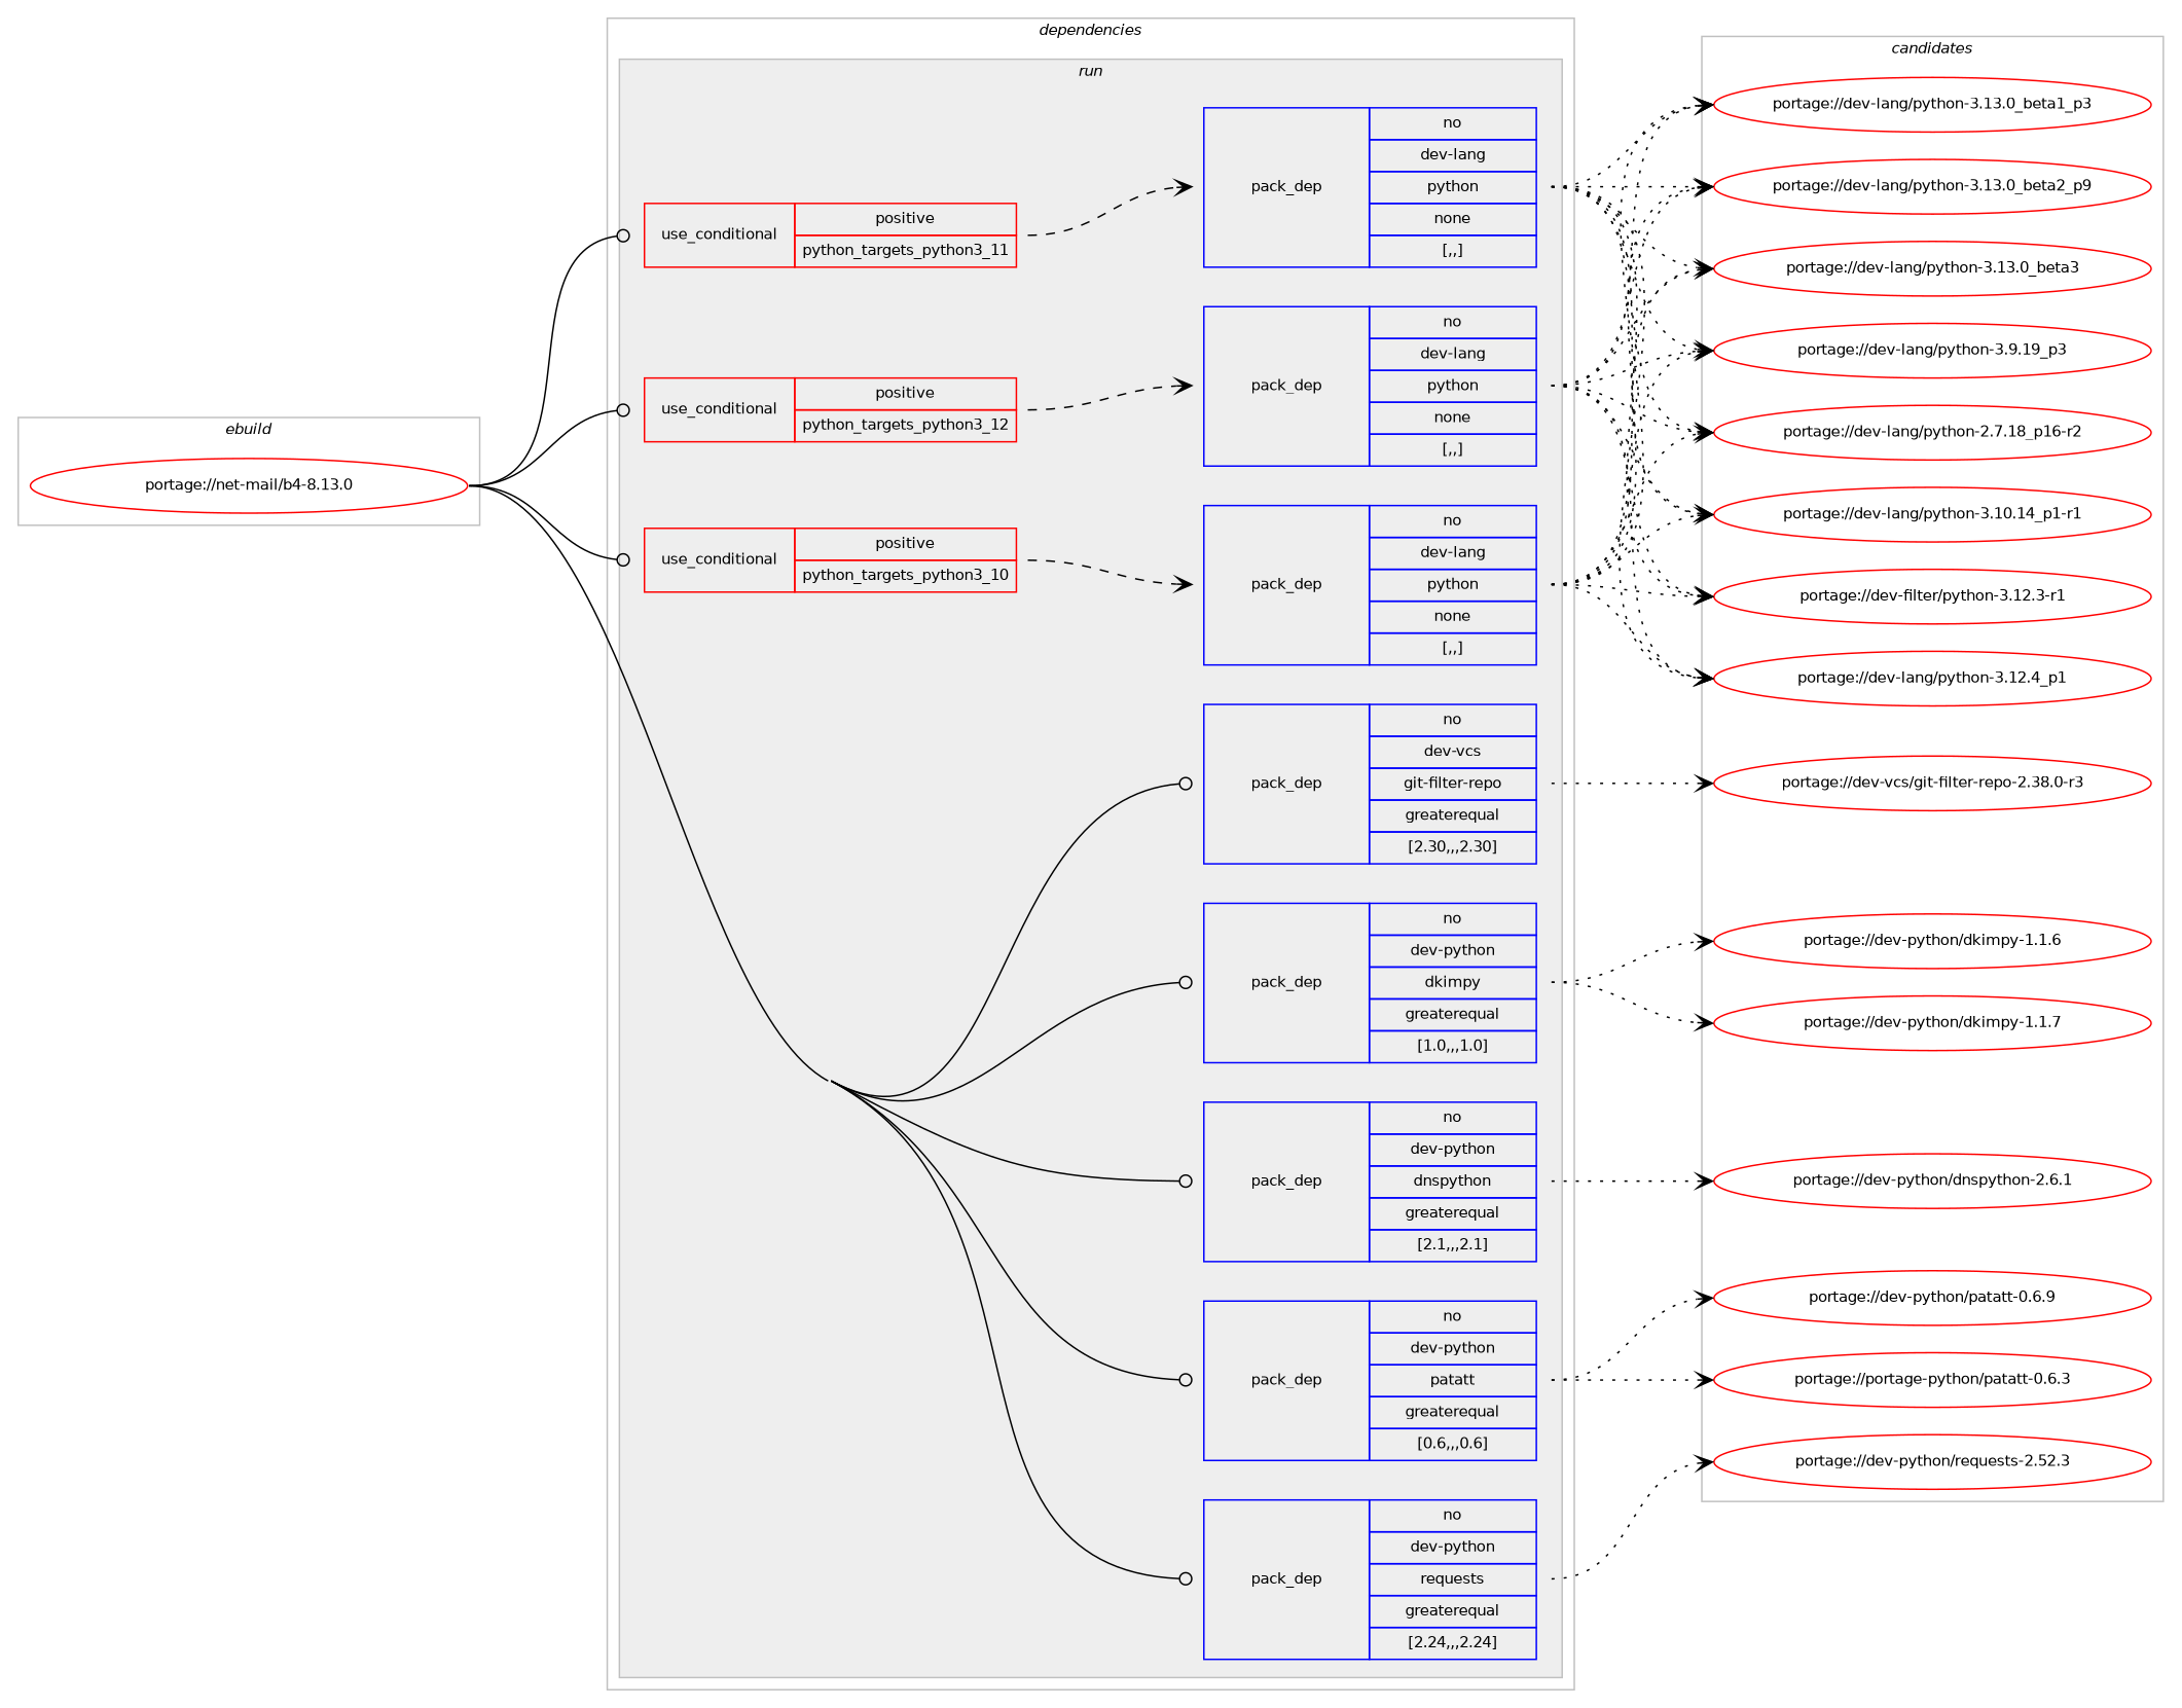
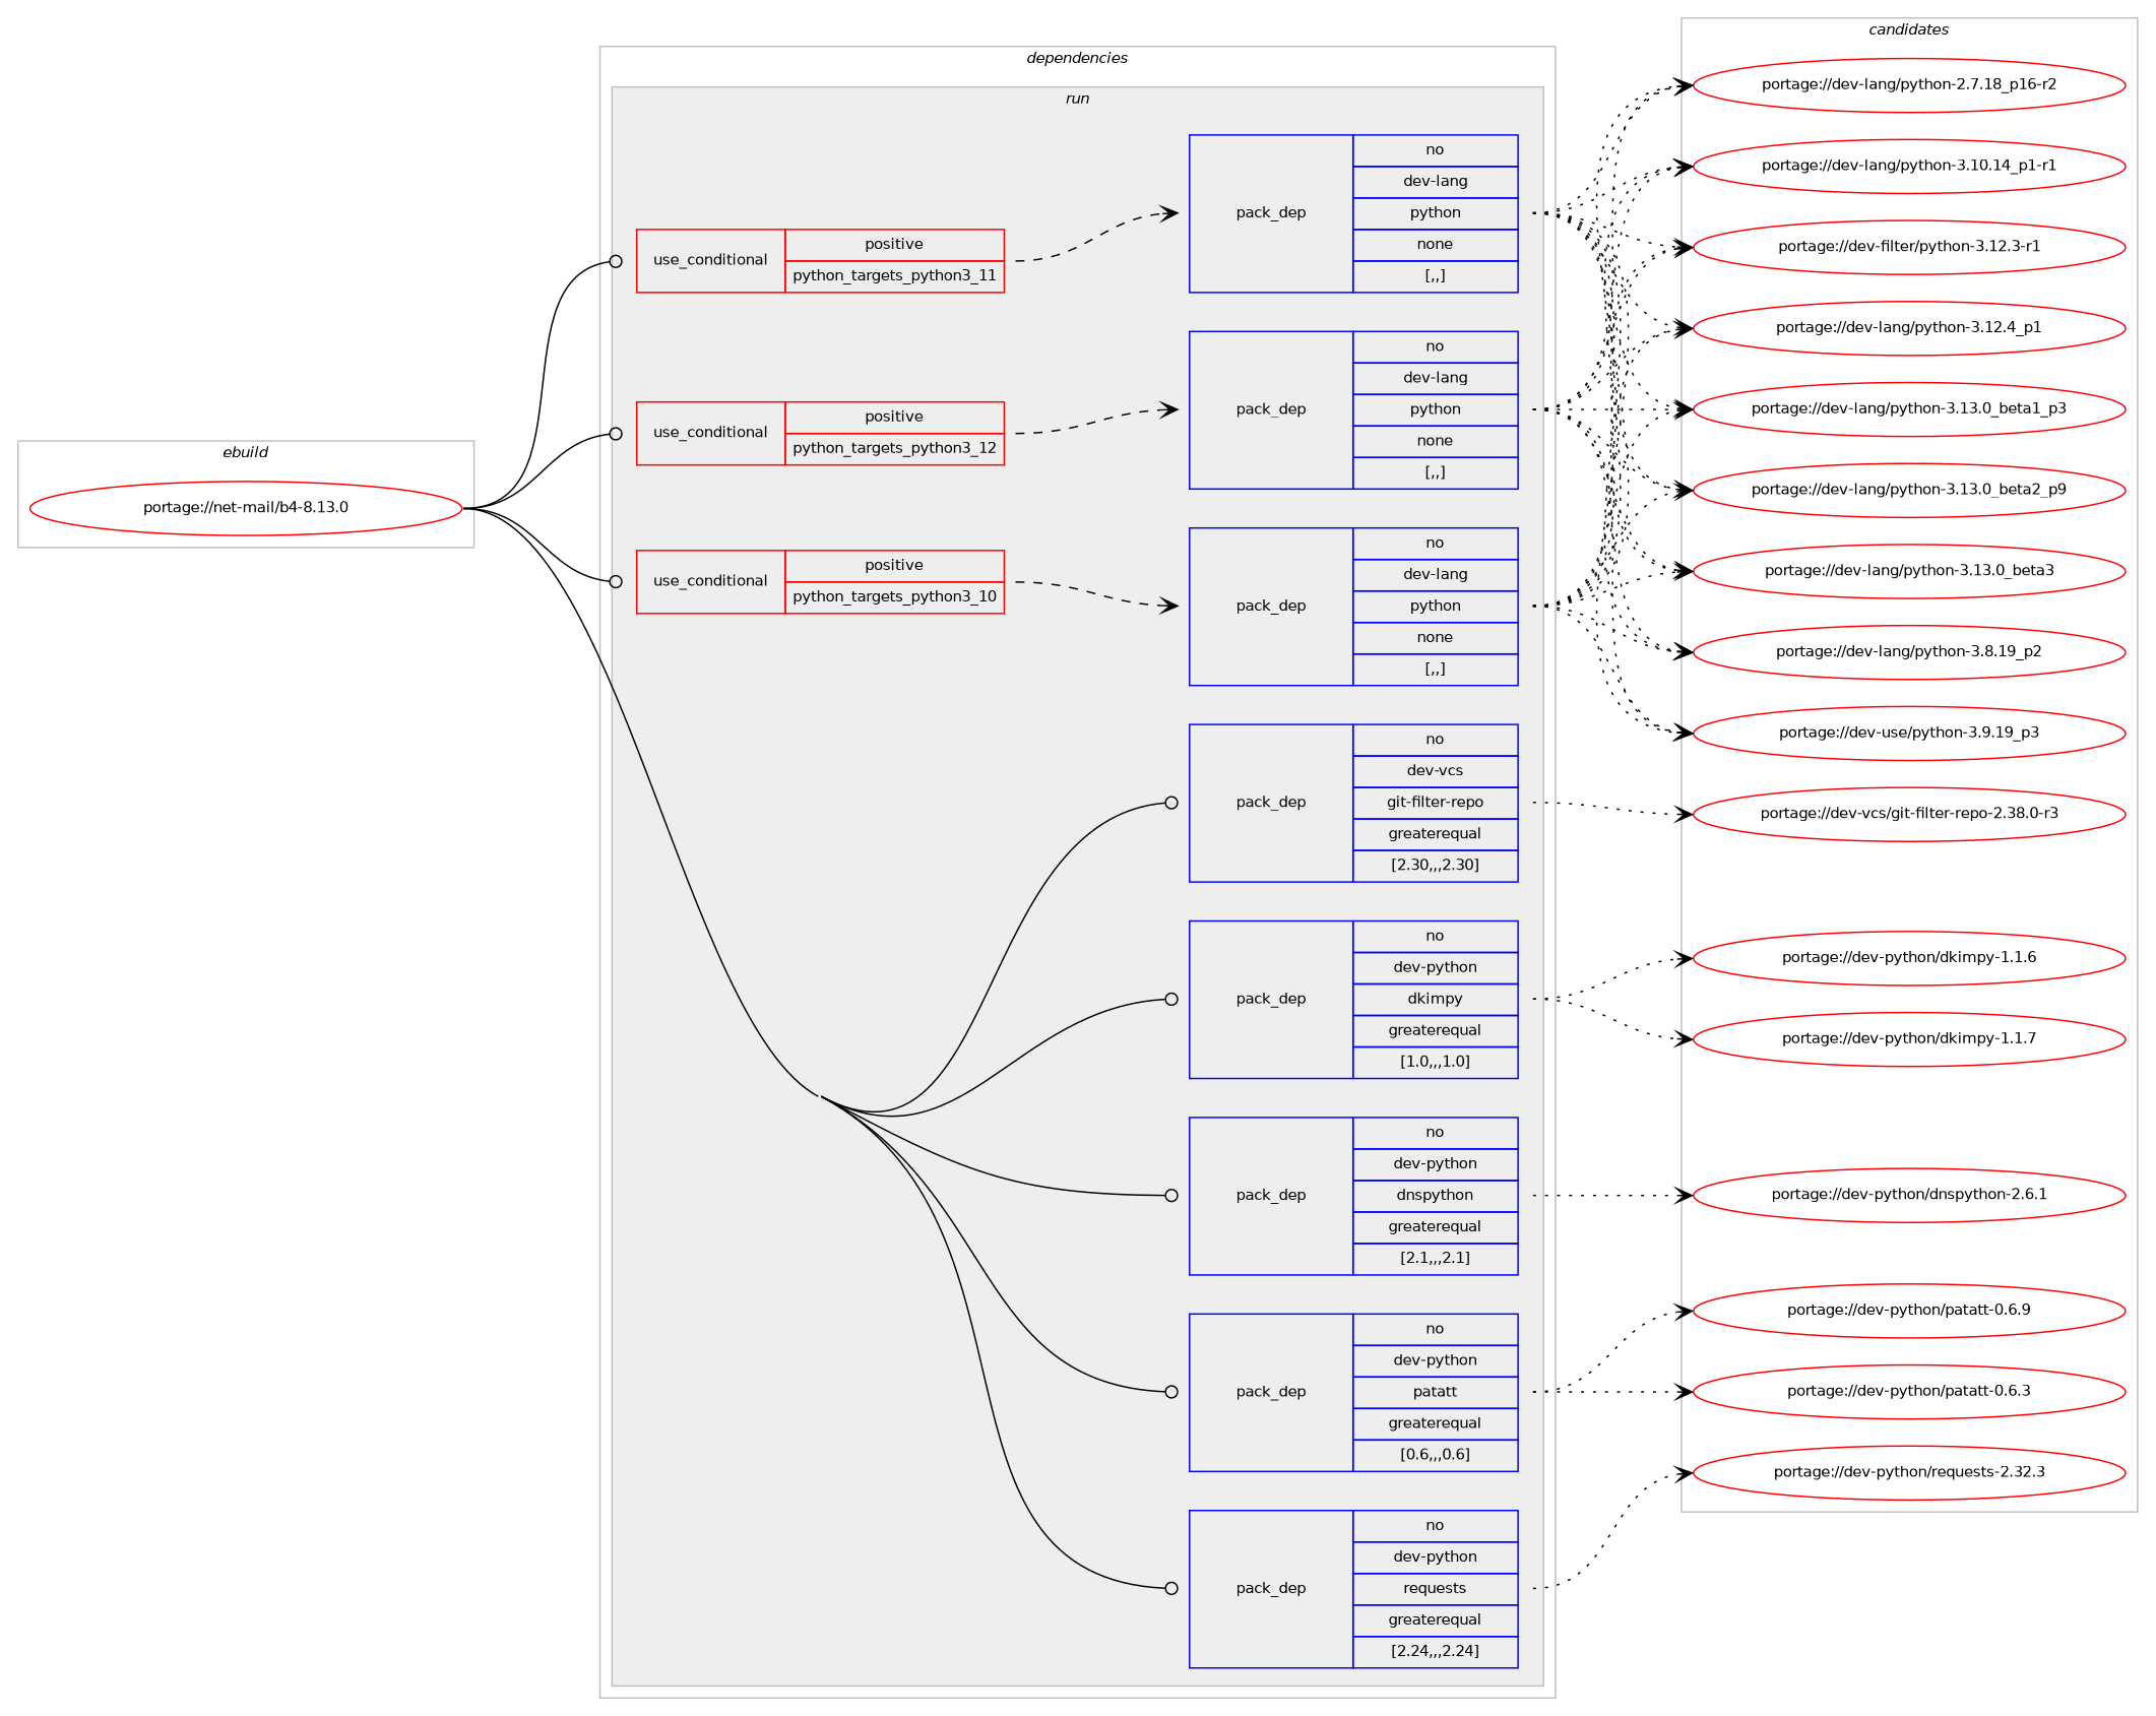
  digraph {
    compound=true
    concentrate=true
    fontname=Helvetica
    fontsize=10
    newrank=true
    rankdir=LR
    ranksep=1.5
    node [color=red fontname=Helvetica fontsize=10]
    edge [arrowhead=vee headport=w style=dotted tailport=e weight=100]
    n1 [label="portage://net-mail/b4-8.13.0" width=4]
    n2 [color=blue label=<<TABLE BORDER="0" CELLBORDER="1" CELLSPACING="0" CELLPADDING="4" WIDTH="220"><TR><TD ROWSPAN="6" CELLPADDING="30">pack_dep</TD></TR><TR><TD WIDTH="110">no</TD></TR><TR><TD>dev-lang</TD></TR><TR><TD>python</TD></TR><TR><TD>none</TD></TR><TR><TD>[,,]</TD></TR></TABLE>> shape=none]
    n3 [label=<<TABLE BORDER="0" CELLBORDER="1" CELLSPACING="0" CELLPADDING="4"><TR><TD ROWSPAN="3" CELLPADDING="10">use_conditional</TD></TR><TR><TD>positive</TD></TR><TR><TD>python_targets_python3_10</TD></TR></TABLE>> shape=none]
    n4 [color=blue label=<<TABLE BORDER="0" CELLBORDER="1" CELLSPACING="0" CELLPADDING="4" WIDTH="220"><TR><TD ROWSPAN="6" CELLPADDING="30">pack_dep</TD></TR><TR><TD WIDTH="110">no</TD></TR><TR><TD>dev-lang</TD></TR><TR><TD>python</TD></TR><TR><TD>none</TD></TR><TR><TD>[,,]</TD></TR></TABLE>> shape=none]
    n5 [label=<<TABLE BORDER="0" CELLBORDER="1" CELLSPACING="0" CELLPADDING="4"><TR><TD ROWSPAN="3" CELLPADDING="10">use_conditional</TD></TR><TR><TD>positive</TD></TR><TR><TD>python_targets_python3_11</TD></TR></TABLE>> shape=none]
    n6 [color=blue label=<<TABLE BORDER="0" CELLBORDER="1" CELLSPACING="0" CELLPADDING="4" WIDTH="220"><TR><TD ROWSPAN="6" CELLPADDING="30">pack_dep</TD></TR><TR><TD WIDTH="110">no</TD></TR><TR><TD>dev-lang</TD></TR><TR><TD>python</TD></TR><TR><TD>none</TD></TR><TR><TD>[,,]</TD></TR></TABLE>> shape=none]
    n7 [label=<<TABLE BORDER="0" CELLBORDER="1" CELLSPACING="0" CELLPADDING="4"><TR><TD ROWSPAN="3" CELLPADDING="10">use_conditional</TD></TR><TR><TD>positive</TD></TR><TR><TD>python_targets_python3_12</TD></TR></TABLE>> shape=none]
    n8 [color=blue label=<<TABLE BORDER="0" CELLBORDER="1" CELLSPACING="0" CELLPADDING="4" WIDTH="220"><TR><TD ROWSPAN="6" CELLPADDING="30">pack_dep</TD></TR><TR><TD WIDTH="110">no</TD></TR><TR><TD>dev-python</TD></TR><TR><TD>dkimpy</TD></TR><TR><TD>greaterequal</TD></TR><TR><TD>[1.0,,,1.0]</TD></TR></TABLE>> shape=none]
    n9 [color=blue label=<<TABLE BORDER="0" CELLBORDER="1" CELLSPACING="0" CELLPADDING="4" WIDTH="220"><TR><TD ROWSPAN="6" CELLPADDING="30">pack_dep</TD></TR><TR><TD WIDTH="110">no</TD></TR><TR><TD>dev-python</TD></TR><TR><TD>dnspython</TD></TR><TR><TD>greaterequal</TD></TR><TR><TD>[2.1,,,2.1]</TD></TR></TABLE>> shape=none]
    n10 [color=blue label=<<TABLE BORDER="0" CELLBORDER="1" CELLSPACING="0" CELLPADDING="4" WIDTH="220"><TR><TD ROWSPAN="6" CELLPADDING="30">pack_dep</TD></TR><TR><TD WIDTH="110">no</TD></TR><TR><TD>dev-python</TD></TR><TR><TD>patatt</TD></TR><TR><TD>greaterequal</TD></TR><TR><TD>[0.6,,,0.6]</TD></TR></TABLE>> shape=none]
    n11 [color=blue label=<<TABLE BORDER="0" CELLBORDER="1" CELLSPACING="0" CELLPADDING="4" WIDTH="220"><TR><TD ROWSPAN="6" CELLPADDING="30">pack_dep</TD></TR><TR><TD WIDTH="110">no</TD></TR><TR><TD>dev-python</TD></TR><TR><TD>requests</TD></TR><TR><TD>greaterequal</TD></TR><TR><TD>[2.24,,,2.24]</TD></TR></TABLE>> shape=none]
    n12 [color=blue label=<<TABLE BORDER="0" CELLBORDER="1" CELLSPACING="0" CELLPADDING="4" WIDTH="220"><TR><TD ROWSPAN="6" CELLPADDING="30">pack_dep</TD></TR><TR><TD WIDTH="110">no</TD></TR><TR><TD>dev-vcs</TD></TR><TR><TD>git-filter-repo</TD></TR><TR><TD>greaterequal</TD></TR><TR><TD>[2.30,,,2.30]</TD></TR></TABLE>> shape=none]
    n13 [label="portage://dev-lang/python-2.7.18_p16-r2" width=4]
    n14 [label="portage://dev-lang/python-3.10.14_p1-r1" width=4]
    n15 [label="portage://dev-filter/python-3.12.3-r1" width=4]
    n16 [label="portage://dev-lang/python-3.12.4_p1" width=4]
    n17 [label="portage://dev-lang/python-3.13.0_beta1_p3" width=4]
    n18 [label="portage://dev-lang/python-3.13.0_beta2_p9" width=4]
    n19 [label="portage://dev-lang/python-3.13.0_beta3" width=4]
-   n21 [label="portage://dev-lang/python-3.9.19_p3" width=4]
+   n20 [label="portage://dev-lang/python-3.8.19_p2" width=4]
+   n21 [label="portage://dev-use/python-3.9.19_p3" width=4]
    n22 [label="portage://dev-python/dkimpy-1.1.6" width=4]
    n23 [label="portage://dev-python/dkimpy-1.1.7" width=4]
    n24 [label="portage://dev-python/dnspython-2.6.1" width=4]
    n25 [label="portage://dev-python/patatt-0.6.9" width=4]
-   n26 [label="portage://portage-python/patatt-0.6.3" width=4]
-   n27 [label="portage://dev-python/requests-2.52.3" width=4]
+   n26 [label="portage://dev-python/patatt-0.6.3" width=4]
+   n27 [label="portage://dev-python/requests-2.32.3" width=4]
    n28 [label="portage://dev-vcs/git-filter-repo-2.38.0-r3" width=4]
    subgraph cluster_1 {
      color=gray
      label=<<i>ebuild</i>>
      rank=same
      n1
    }
    subgraph cluster_2 {
      color=gray
      label=<<i>dependencies</i>>
      subgraph cluster_3 {
        color=gray
        fillcolor="#eeeeee"
        label=<<i>compile</i>>
        style=filled
      }
      subgraph cluster_4 {
        color=gray
        fillcolor="#eeeeee"
        label=<<i>compile and run</i>>
        style=filled
      }
      subgraph cluster_5 {
        color=gray
        fillcolor="#eeeeee"
        label=<<i>run</i>>
        style=filled
        subgraph sub_6 {
          color=gray
          fillcolor="#eeeeee"
          label=<<i>run</i>>
          style=filled
          n3
          subgraph sub_7 {
            color=gray
            fillcolor="#eeeeee"
            label=<<i>run</i>>
            style=filled
            n2
          }
        }
        subgraph sub_8 {
          color=gray
          fillcolor="#eeeeee"
          label=<<i>run</i>>
          style=filled
          n5
          subgraph sub_9 {
            color=gray
            fillcolor="#eeeeee"
            label=<<i>run</i>>
            style=filled
            n4
          }
        }
        subgraph sub_10 {
          color=gray
          fillcolor="#eeeeee"
          label=<<i>run</i>>
          style=filled
          n7
          subgraph sub_11 {
            color=gray
            fillcolor="#eeeeee"
            label=<<i>run</i>>
            style=filled
            n6
          }
        }
        subgraph sub_12 {
          color=gray
          fillcolor="#eeeeee"
          label=<<i>run</i>>
          style=filled
          n8
        }
        subgraph sub_13 {
          color=gray
          fillcolor="#eeeeee"
          label=<<i>run</i>>
          style=filled
          n9
        }
        subgraph sub_14 {
          color=gray
          fillcolor="#eeeeee"
          label=<<i>run</i>>
          style=filled
          n10
        }
        subgraph sub_15 {
          color=gray
          fillcolor="#eeeeee"
          label=<<i>run</i>>
          style=filled
          n11
        }
        subgraph sub_16 {
          color=gray
          fillcolor="#eeeeee"
          label=<<i>run</i>>
          style=filled
          n12
        }
      }
    }
    subgraph cluster_17 {
      color=gray
      label=<<i>candidates</i>>
      rank=same
      subgraph sub_18 {
        color=black
        label=<<i>candidates</i>>
        nodesep=1
        rank=same
        n13
        n14
        n15
        n16
        n17
        n18
        n19
+       n20
        n21
      }
      subgraph sub_19 {
        color=black
        label=<<i>candidates</i>>
        nodesep=1
        rank=same
        n13
        n14
        n15
        n16
        n17
        n18
        n19
+       n20
        n21
      }
      subgraph sub_20 {
        color=black
        label=<<i>candidates</i>>
        nodesep=1
        rank=same
        n13
        n14
        n15
        n16
        n17
        n18
        n19
+       n20
        n21
      }
      subgraph sub_21 {
        color=black
        label=<<i>candidates</i>>
        nodesep=1
        rank=same
        n22
        n23
      }
      subgraph sub_22 {
        color=black
        label=<<i>candidates</i>>
        nodesep=1
        rank=same
        n24
      }
      subgraph sub_23 {
        color=black
        label=<<i>candidates</i>>
        nodesep=1
        rank=same
        n25
        n26
      }
      subgraph sub_24 {
        color=black
        label=<<i>candidates</i>>
        nodesep=1
        rank=same
        n27
      }
      subgraph sub_25 {
        color=black
        label=<<i>candidates</i>>
        nodesep=1
        rank=same
        n28
      }
    }
    n1 -> n3 [arrowhead=odot style=solid weight=20]
    n1 -> n5 [arrowhead=odot style=solid weight=20]
    n1 -> n7 [arrowhead=odot style=solid weight=20]
    n1 -> n8 [arrowhead=odot style=solid weight=20]
    n1 -> n9 [arrowhead=odot style=solid weight=20]
    n1 -> n10 [arrowhead=odot style=solid weight=20]
    n1 -> n11 [arrowhead=odot style=solid weight=20]
    n1 -> n12 [arrowhead=odot style=solid weight=20]
    n2 -> n13
    n2 -> n14
    n2 -> n15
    n2 -> n16
    n2 -> n17
    n2 -> n18
    n2 -> n19
+   n2 -> n20
    n2 -> n21
    n3 -> n2 [style=dashed weight=20]
    n4 -> n13
    n4 -> n14
    n4 -> n15
    n4 -> n16
    n4 -> n17
    n4 -> n18
    n4 -> n19
+   n4 -> n20
    n4 -> n21
    n5 -> n4 [style=dashed weight=20]
    n6 -> n13
    n6 -> n14
    n6 -> n15
    n6 -> n16
    n6 -> n17
    n6 -> n18
    n6 -> n19
+   n6 -> n20
    n6 -> n21
    n7 -> n6 [style=dashed weight=20]
    n8 -> n22
    n8 -> n23
    n9 -> n24
    n10 -> n25
    n10 -> n26
    n11 -> n27
    n12 -> n28
  }
